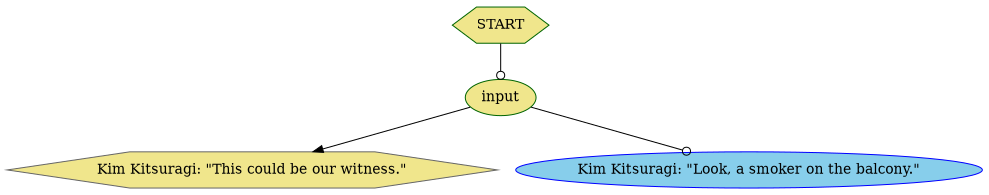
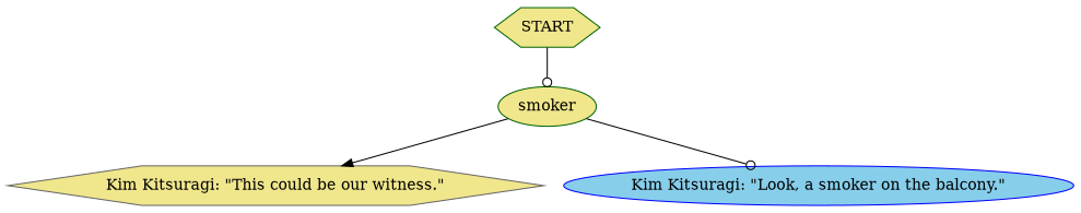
  digraph {
    node [style=filled fillcolor=khaki color=darkgreen shape=hexagon]
    edge [arrowhead=odot]
    n1 [label=START]
-   n2 [label=input shape=ellipse]
+   n2 [label=smoker shape=ellipse]
    n3 [label="Kim Kitsuragi: \"This could be our witness.\"" color=gray40]
    n4 [label="Kim Kitsuragi: \"Look, a smoker on the balcony.\"" fillcolor=skyblue color=blue shape=ellipse]
    n1 -> n2
    n2 -> n3 [arrowhead=normal]
    n2 -> n4
  }
